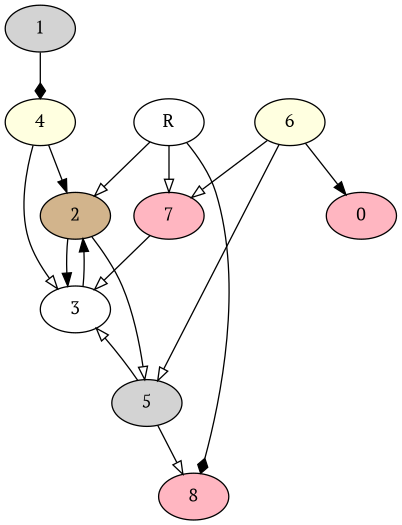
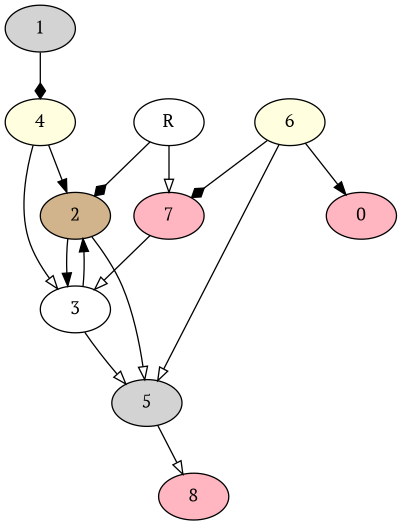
  digraph {
    fontname="PT Serif"
    node [fillcolor=lightpink fontname="PT Serif" style=filled]
    edge [arrowhead=onormal fontname="PT Serif"]
    1 [fillcolor=lightgrey]
    4 [fillcolor=lightyellow]
    2 [fillcolor=tan]
    3 [fillcolor=white]
    5 [fillcolor=lightgrey]
    8
    6 [fillcolor=lightyellow]
    7
    n9 [label=0]
    R [fillcolor=white]
    1 -> 4 [arrowhead=diamond]
    4 -> 2 [arrowhead=normal]
    4 -> 3
    2 -> 3 [arrowhead=normal]
    2 -> 5
    3 -> 2 [arrowhead=normal]
-   5 -> 3
+   3 -> 5
    5 -> 8
    6 -> 5
-   6 -> 7
+   6 -> 7 [arrowhead=diamond]
    6 -> n9 [arrowhead=normal]
    7 -> 3
-   R -> 2
-   R -> 8 [arrowhead=diamond]
+   R -> 2 [arrowhead=diamond]
    R -> 7
  }
